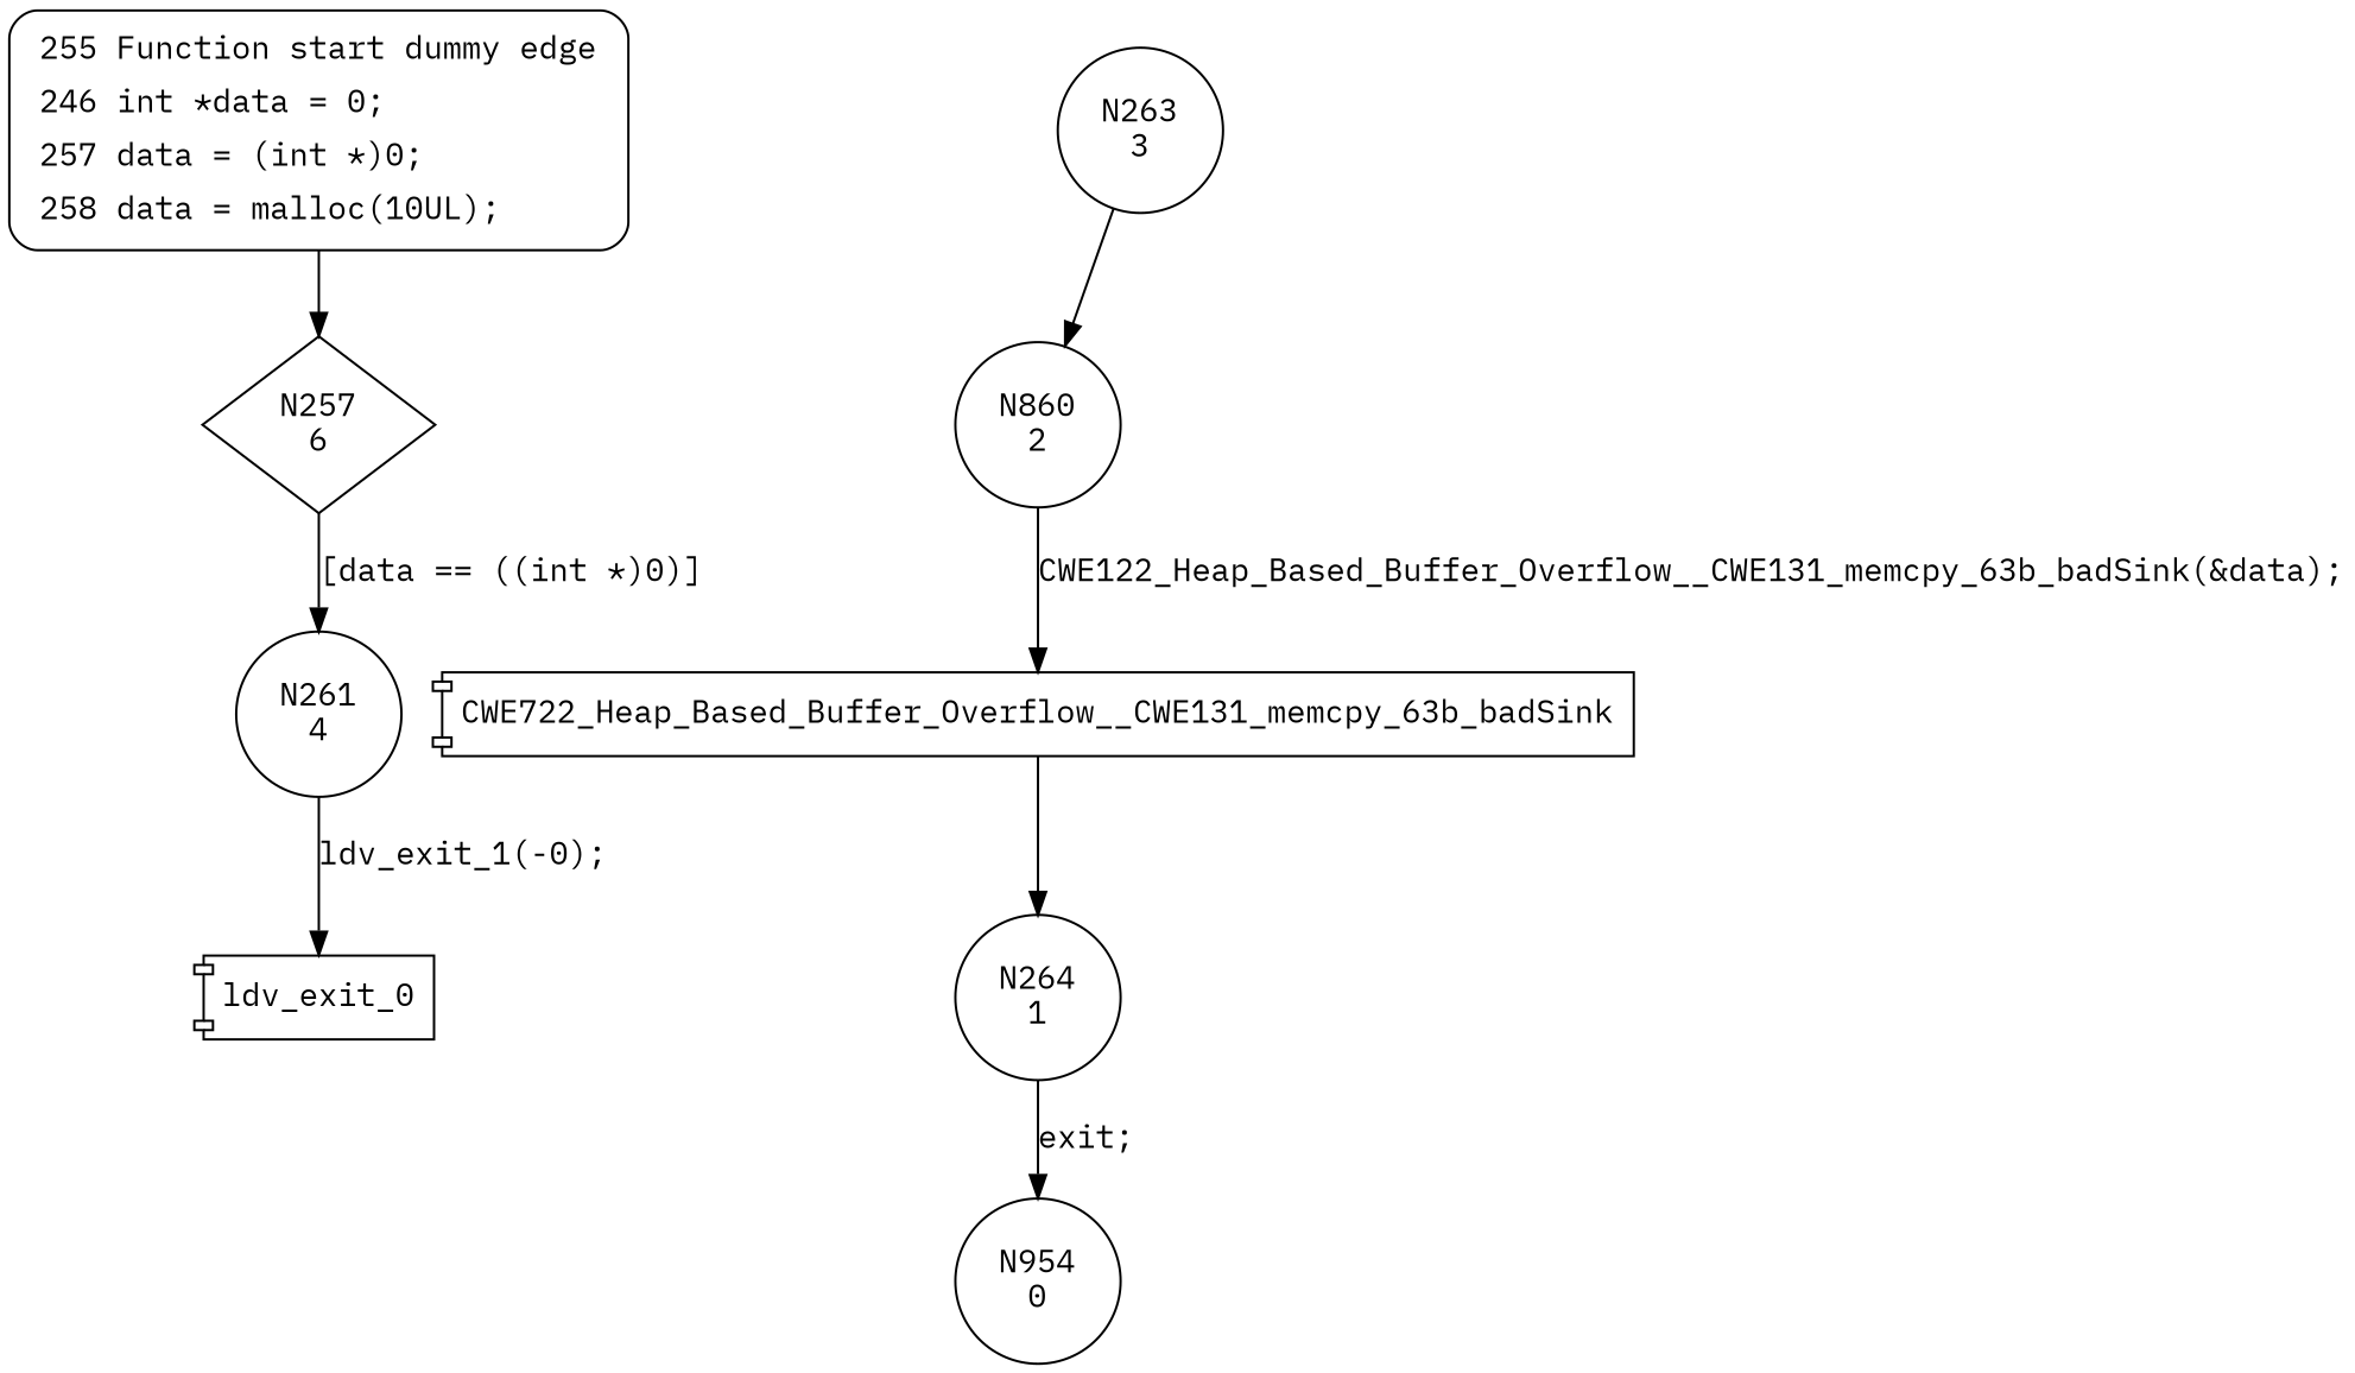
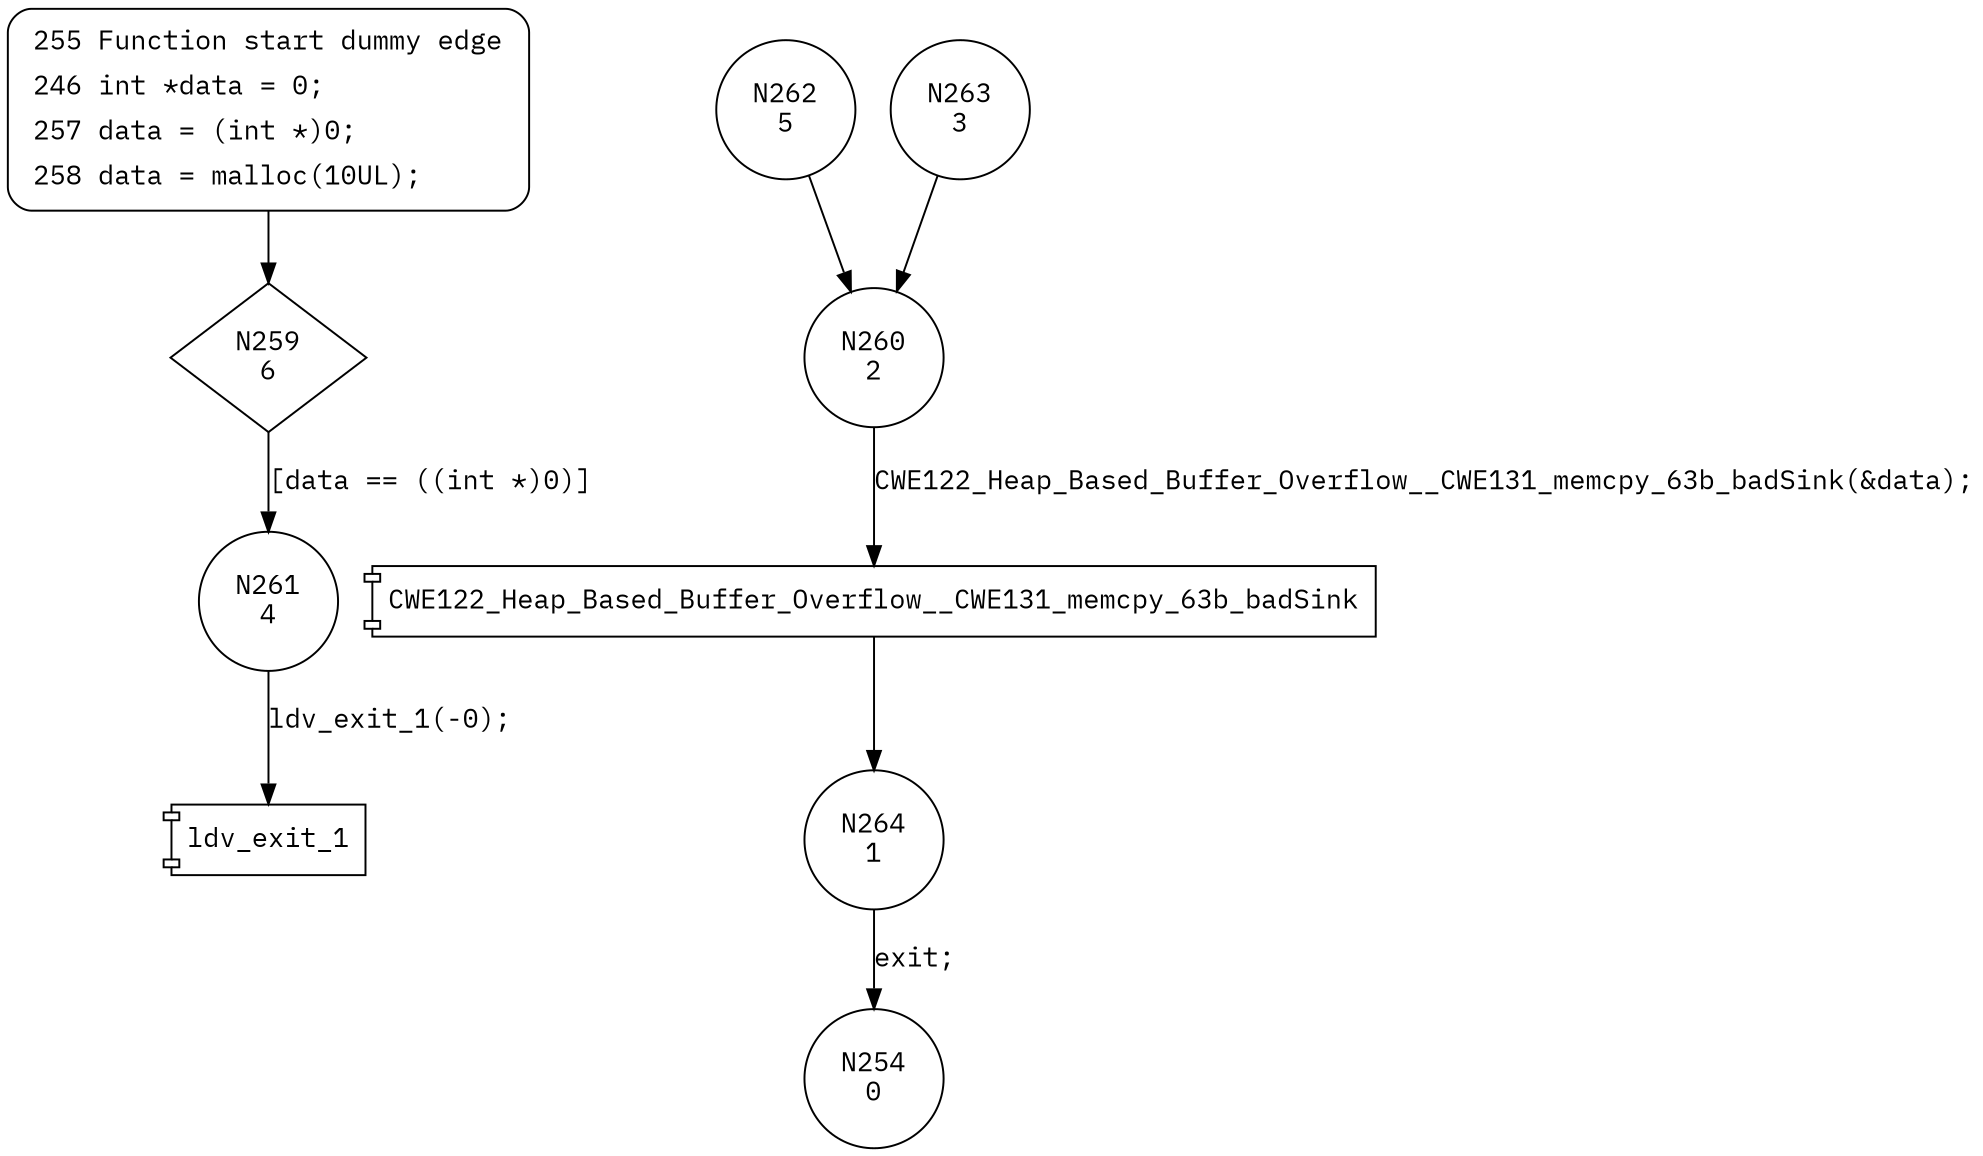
  digraph {
    fontname="IBM Plex Mono"
    node [fontname="IBM Plex Mono" shape=circle]
    edge [fontname="IBM Plex Mono"]
-   n1 [label="N257\n6" shape=diamond]
+   n1 [label="N259\n6" shape=diamond]
    n2 [label="N261\n4"]
-   n3 [label=ldv_exit_0 shape=component]
-   n5 [label="N860\n2"]
-   n6 [label=CWE722_Heap_Based_Buffer_Overflow__CWE131_memcpy_63b_badSink shape=component]
+   n3 [label=ldv_exit_1 shape=component]
+   n4 [label="N262\n5"]
+   n5 [label="N260\n2"]
+   n6 [label=CWE122_Heap_Based_Buffer_Overflow__CWE131_memcpy_63b_badSink shape=component]
    n7 [label="N264\n1"]
-   n8 [label="N954\n0"]
+   n8 [label="N254\n0"]
    n9 [label="N263\n3"]
    n10 [fillcolor=white label=<<table border="0" cellborder="0" cellpadding="3" bgcolor="white"><tr><td align="right">255</td><td align="left">Function start dummy edge</td></tr><tr><td align="right">246</td><td align="left">int *data = 0;</td></tr><tr><td align="right">257</td><td align="left">data = (int *)0;</td></tr><tr><td align="right">258</td><td align="left">data = malloc(10UL);</td></tr></table>> penwidth=1 shape=Mrecord style="filled,bold"]
    n1 -> n2 [label="[data == ((int *)0)]"]
    n2 -> n3 [label="ldv_exit_1(-0);"]
+   n4 -> n5
    n5 -> n6 [label="CWE122_Heap_Based_Buffer_Overflow__CWE131_memcpy_63b_badSink(&data);"]
    n6 -> n7
    n7 -> n8 [label="exit;"]
    n9 -> n5
    n10 -> n1
  }
